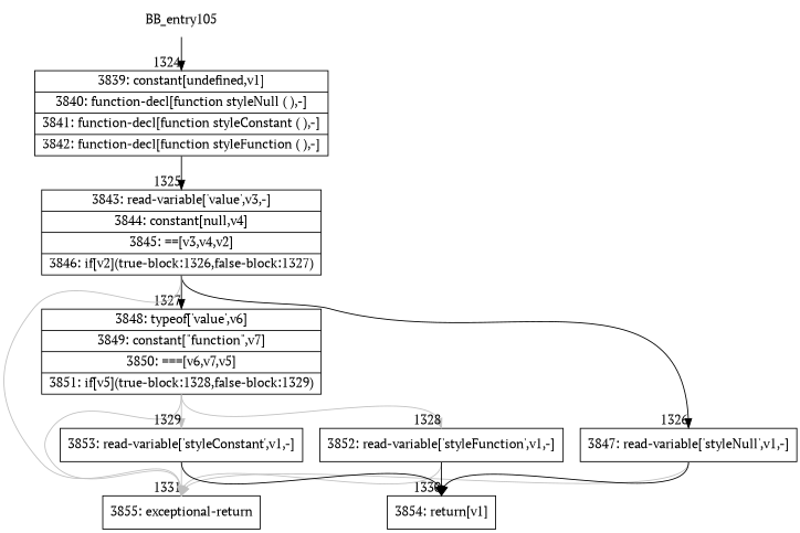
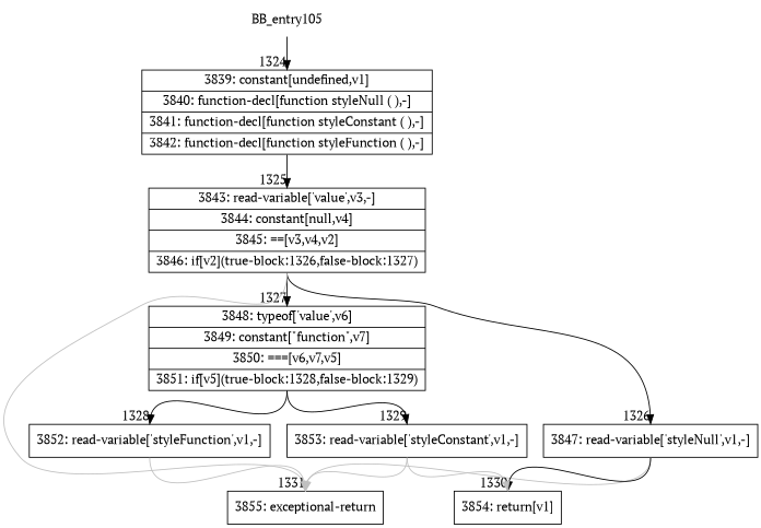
  digraph {
    fontname="PT Serif"
    rankdir=TD
    node [fontname="PT Serif" shape=record]
    edge [fontname="PT Serif" headport=n tailport=s]
    n1 [label=BB_entry105 shape=none]
    n2 [label="{3839: constant[undefined,v1]|3840: function-decl[function styleNull ( ),-]|3841: function-decl[function styleConstant ( ),-]|3842: function-decl[function styleFunction ( ),-]}"]
    n3 [label="{3843: read-variable['value',v3,-]|3844: constant[null,v4]|3845: ==[v3,v4,v2]|3846: if[v2](true-block:1326,false-block:1327)}"]
    n4 [label="{3847: read-variable['styleNull',v1,-]}"]
    n5 [label="{3848: typeof['value',v6]|3849: constant[\"function\",v7]|3850: ===[v6,v7,v5]|3851: if[v5](true-block:1328,false-block:1329)}"]
    n6 [label="{3855: exceptional-return}"]
    n7 [label="{3854: return[v1]}"]
    n8 [label="{3852: read-variable['styleFunction',v1,-]}"]
    n9 [label="{3853: read-variable['styleConstant',v1,-]}"]
    n1 -> n2 [headlabel="    1324"]
    n2 -> n3 [headlabel="      1325"]
    n3 -> n4 [headlabel="      1326"]
    n3 -> n5 [headlabel="      1327"]
    n3 -> n6 [color=gray headlabel="      1331"]
    n4 -> n6 [color=gray]
    n4 -> n7 [headlabel="      1330"]
-   n5 -> n6 [color=gray]
-   n5 -> n8 [headlabel="      1328" color=gray]
-   n5 -> n9 [headlabel="      1329" color=gray]
+   n5 -> n8 [headlabel="      1328"]
+   n5 -> n9 [headlabel="      1329"]
    n8 -> n6 [color=gray]
-   n8 -> n7
    n9 -> n6 [color=gray]
-   n9 -> n7
+   n9 -> n7 [color=gray]
  }
